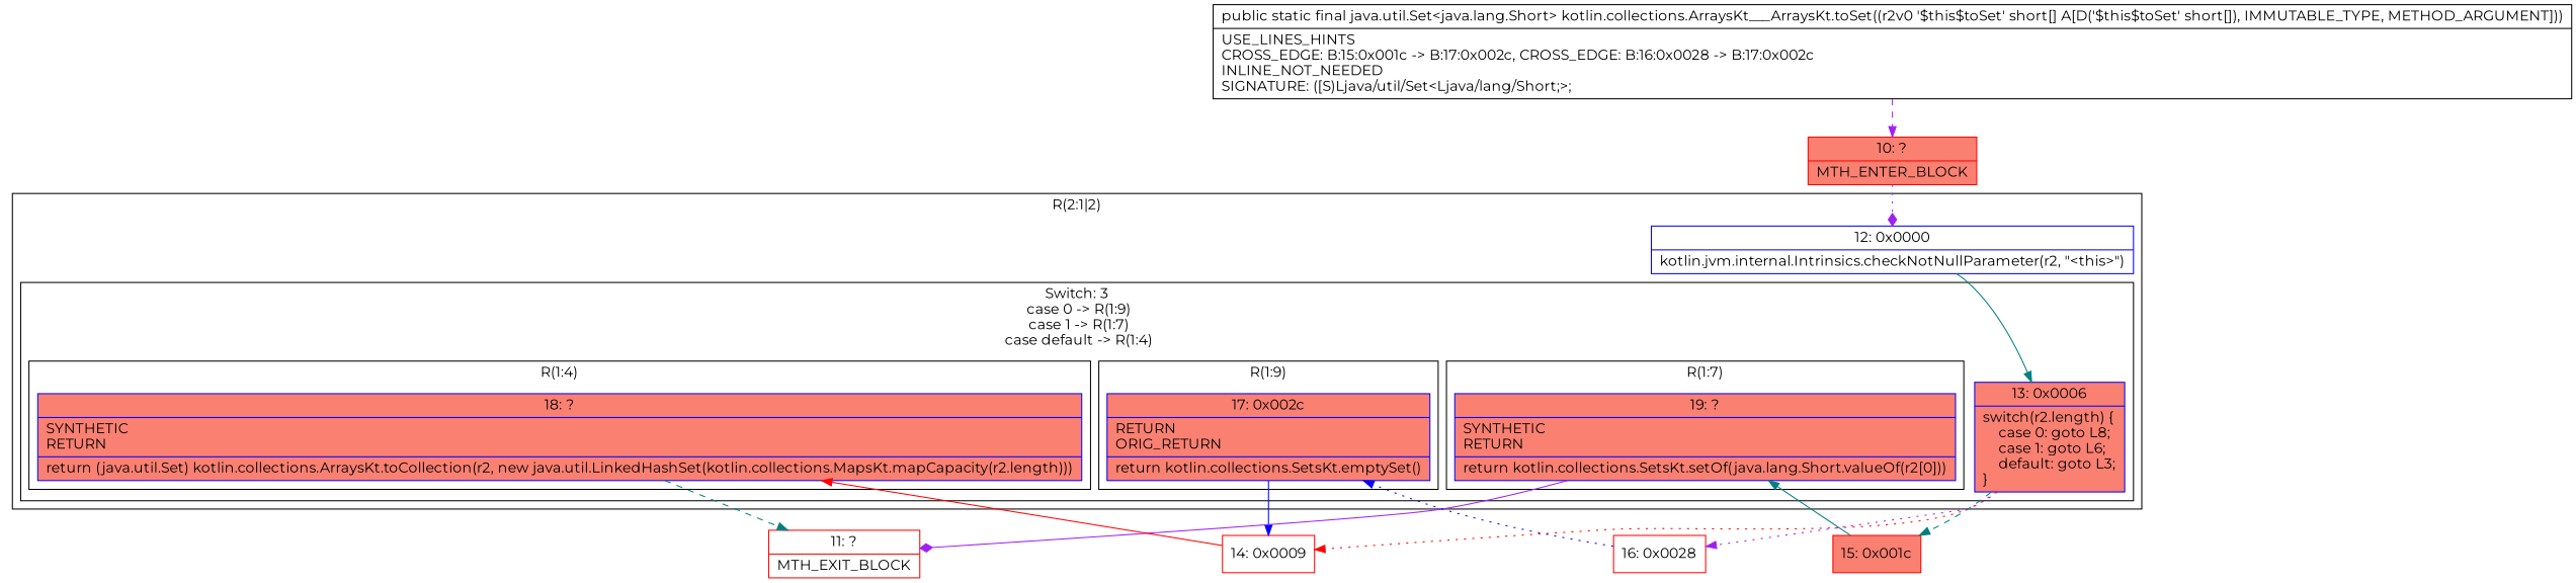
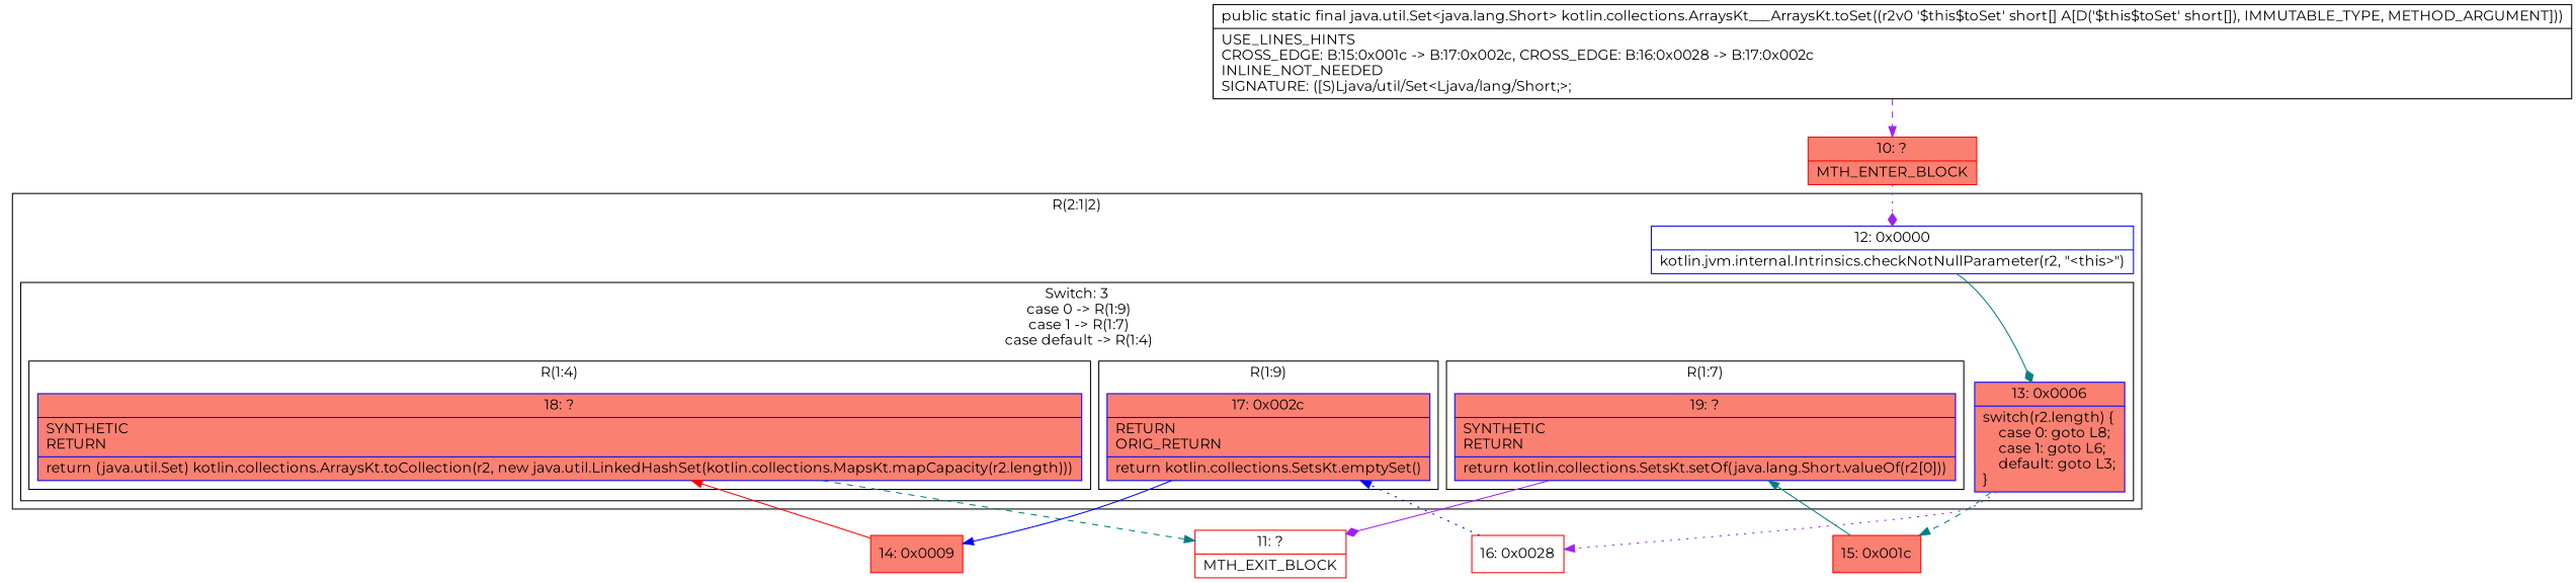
  digraph {
    fontname=Montserrat
    node [color=blue fillcolor=salmon fontname=Montserrat shape=record style=filled]
    edge [arrowhead=normal color=purple fontname=Montserrat style=solid]
    n1 [label="{17\:\ 0x002c|RETURN\lORIG_RETURN\l|return kotlin.collections.SetsKt.emptySet()\l}"]
    n2 [label="{19\:\ ?|SYNTHETIC\lRETURN\l|return kotlin.collections.SetsKt.setOf(java.lang.Short.valueOf(r2[0]))\l}"]
    n3 [label="{18\:\ ?|SYNTHETIC\lRETURN\l|return (java.util.Set) kotlin.collections.ArraysKt.toCollection(r2, new java.util.LinkedHashSet(kotlin.collections.MapsKt.mapCapacity(r2.length)))\l}"]
    n4 [label="{13\:\ 0x0006|switch(r2.length) \{\l    case 0: goto L8;\l    case 1: goto L6;\l    default: goto L3;\l\}\l}"]
    n5 [fillcolor=white label="{12\:\ 0x0000|kotlin.jvm.internal.Intrinsics.checkNotNullParameter(r2, \"\<this\>\")\l}"]
-   n6 [color=red fillcolor=white label="{14\:\ 0x0009}"]
+   n6 [color=red label="{14\:\ 0x0009}"]
    n7 [color=red fillcolor=white label="{11\:\ ?|MTH_EXIT_BLOCK\l}"]
    n8 [color=red label="{15\:\ 0x001c}"]
    n9 [color=red fillcolor=white label="{16\:\ 0x0028}"]
    n10 [color=red label="{10\:\ ?|MTH_ENTER_BLOCK\l}"]
    n11 [fillcolor=white label="{public static final java.util.Set\<java.lang.Short\> kotlin.collections.ArraysKt___ArraysKt.toSet((r2v0 '$this$toSet' short[] A[D('$this$toSet' short[]), IMMUTABLE_TYPE, METHOD_ARGUMENT]))  | USE_LINES_HINTS\lCROSS_EDGE: B:15:0x001c \-\> B:17:0x002c, CROSS_EDGE: B:16:0x0028 \-\> B:17:0x002c\lINLINE_NOT_NEEDED\lSIGNATURE: ([S)Ljava\/util\/Set\<Ljava\/lang\/Short;\>;\l}" color=""]
    subgraph cluster_1 {
      label="R(2:1|2)"
      n5
      subgraph cluster_2 {
        label="Switch: 3\n case 0 -> R(1:9)\n case 1 -> R(1:7)\n case default -> R(1:4)"
        n4
        subgraph cluster_3 {
          label="R(1:9)"
          n1
        }
        subgraph cluster_4 {
          label="R(1:7)"
          n2
        }
        subgraph cluster_5 {
          label="R(1:4)"
          n3
        }
      }
    }
    n1 -> n6 [color=blue]
    n2 -> n7 [arrowhead=diamond]
    n3 -> n7 [color=teal style=dashed]
-   n4 -> n6 [color=red style=dotted]
    n4 -> n8 [color=teal style=dashed]
    n4 -> n9 [style=dotted]
-   n5 -> n4 [color=teal]
+   n5 -> n4 [arrowhead=diamond color=teal]
    n6 -> n3 [color=red]
    n8 -> n2 [color=teal]
    n9 -> n1 [color=blue style=dotted]
    n10 -> n5 [arrowhead=diamond style=dotted]
    n11 -> n10 [style=dashed]
  }
